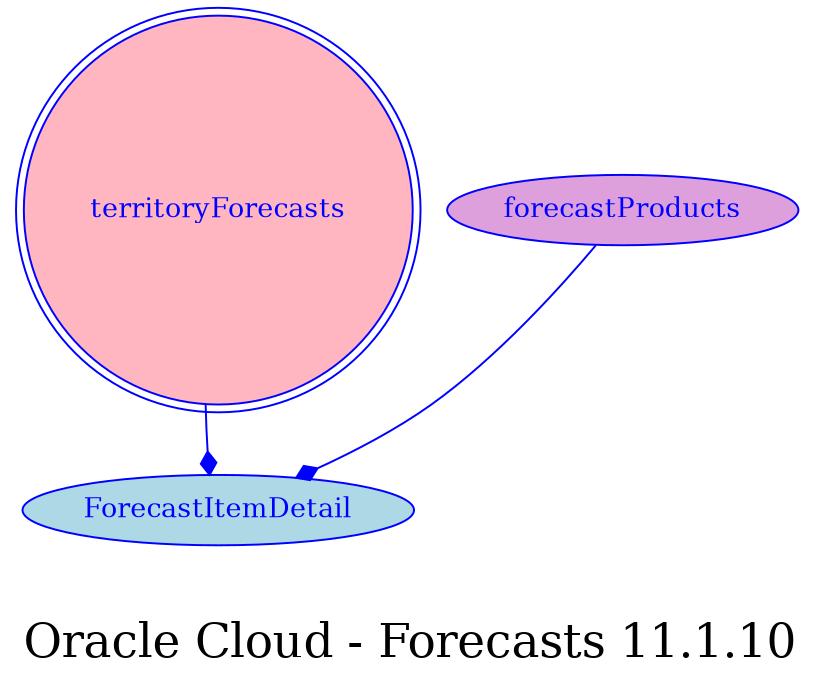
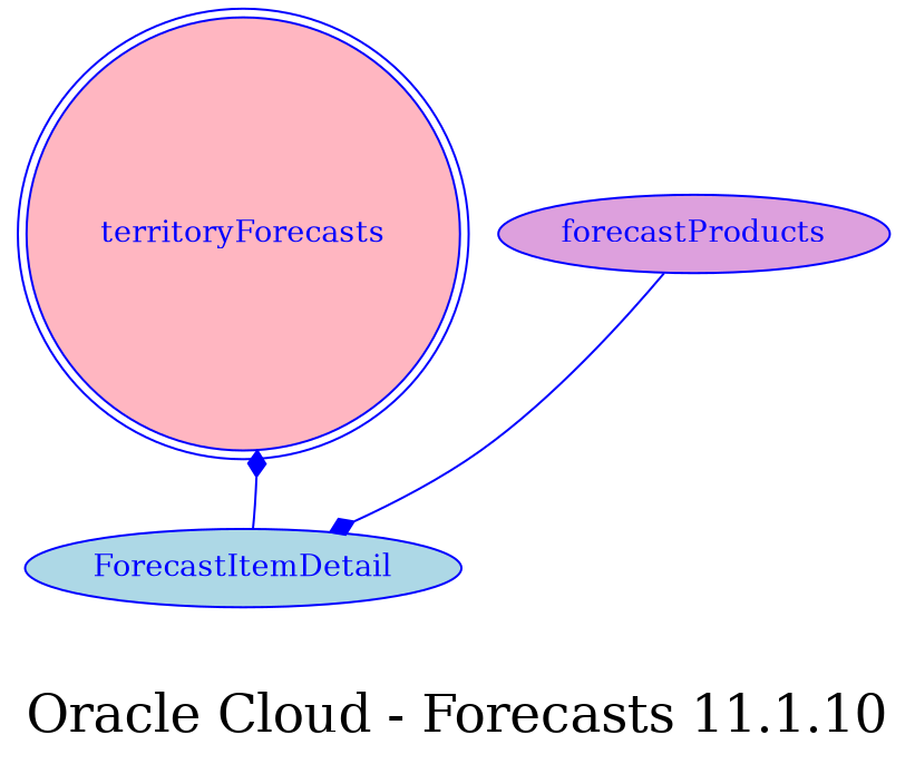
  digraph {
    fontsize=24
    label="Oracle Cloud - Forecasts 11.1.10"
    splines=true
    node [color=blue fontcolor=blue shape=ellipse style=filled]
    edge [arrowhead=diamond arrowtail=none color=blue fontcolor=blue]
    territoryForecasts [fillcolor=lightpink shape=doublecircle]
    ForecastItemDetail [fillcolor=lightblue]
    forecastProducts [fillcolor=plum]
-   territoryForecasts -> ForecastItemDetail
+   ForecastItemDetail -> territoryForecasts
    forecastProducts -> ForecastItemDetail
  }
